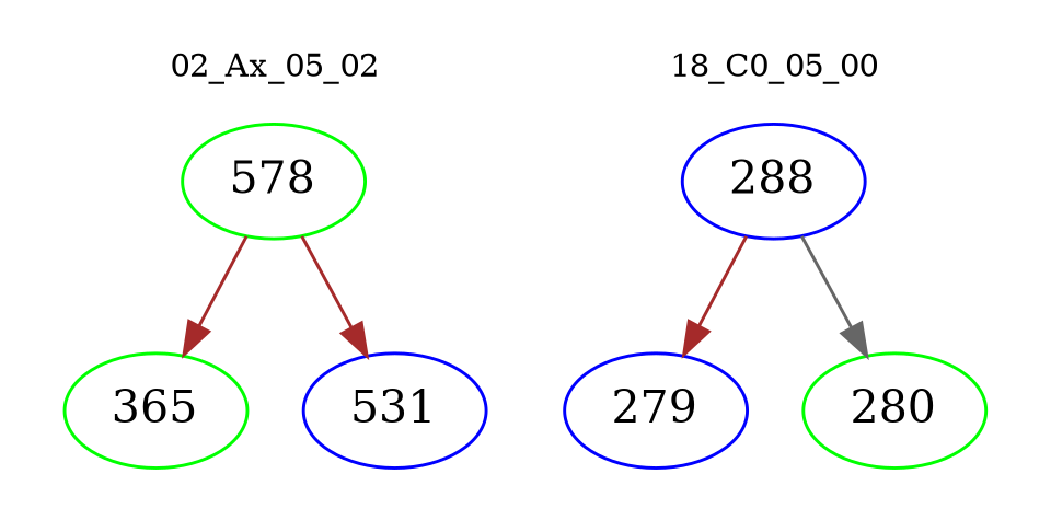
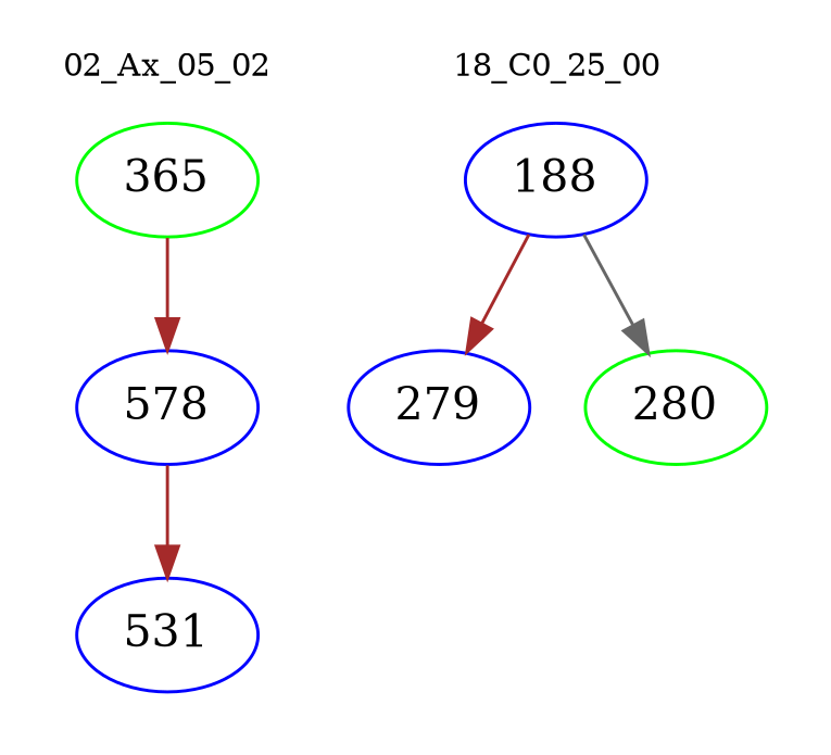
  digraph {
    node [color=blue]
    edge [color=brown]
-   n1 [color=green label=578]
+   n1 [label=578]
    n2 [color=green label=365]
    n3 [label=531]
-   n4 [label=288]
+   n4 [label=188]
    n5 [label=279]
    n6 [color=green label=280]
    subgraph cluster_1 {
      color=white
      fontsize=10
      label="02_Ax_05_02"
      n1
      n2
      n3
    }
    subgraph cluster_2 {
      color=white
      fontsize=10
-     label="18_C0_05_00"
+     label="18_C0_25_00"
      n4
      n5
      n6
    }
-   n1 -> n2
+   n2 -> n1
    n1 -> n3
    n4 -> n5
    n4 -> n6 [color=gray40]
  }
